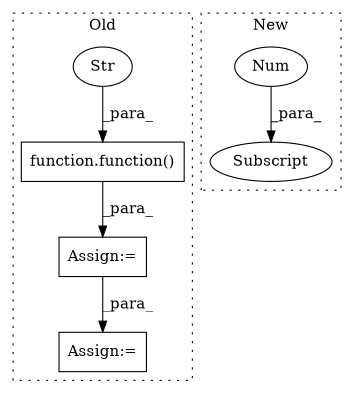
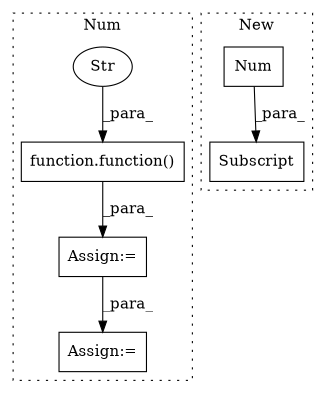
  digraph {
    node [a=68 l=3 shape=box]
    n1 [a=75 l="10,1" label="function.function()" s="2288,2329"]
    n2 [a=66 l=24 label=Str s=2305 shape=ellipse]
    n3 [label="Assign:=" s=2407]
    n4 [label="Assign:=" s=2451]
-   n5 [a=63 l="21,0" label=Subscript s="2199,0" shape=ellipse]
-   n6 [a=76 l=1 label=Num s=2218 shape=ellipse]
+   n5 [a=63 l="21,0" label=Subscript s="2199,0"]
+   n6 [a=76 l=1 label=Num s=2218]
    subgraph cluster_1 {
-     label=Old
+     label=Num
      style=dotted
      n1
      n2
      n3
      n4
    }
    subgraph cluster_2 {
      label=New
      style=dotted
      n5
      n6
    }
    n1 -> n3 [label=_para_]
    n2 -> n1 [label=_para_]
    n3 -> n4 [label=_para_]
    n6 -> n5 [label=_para_]
  }
